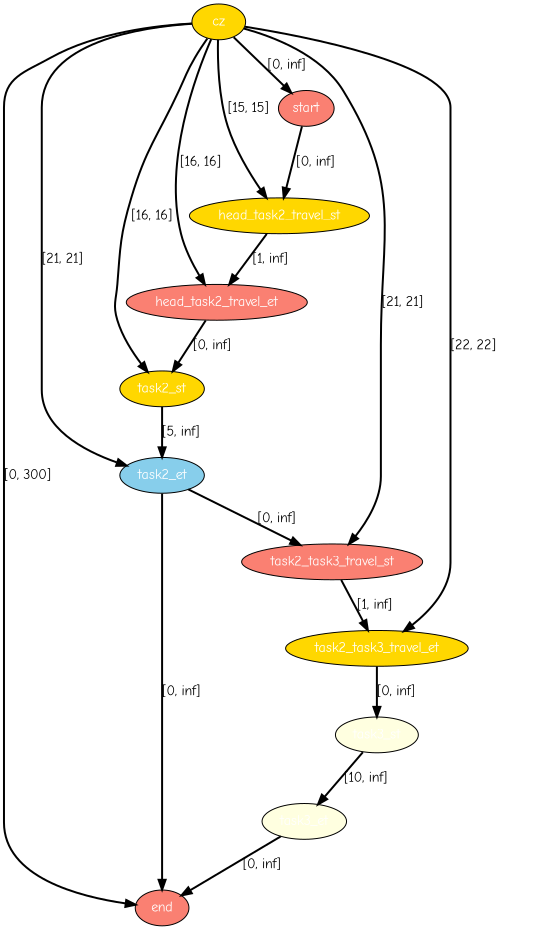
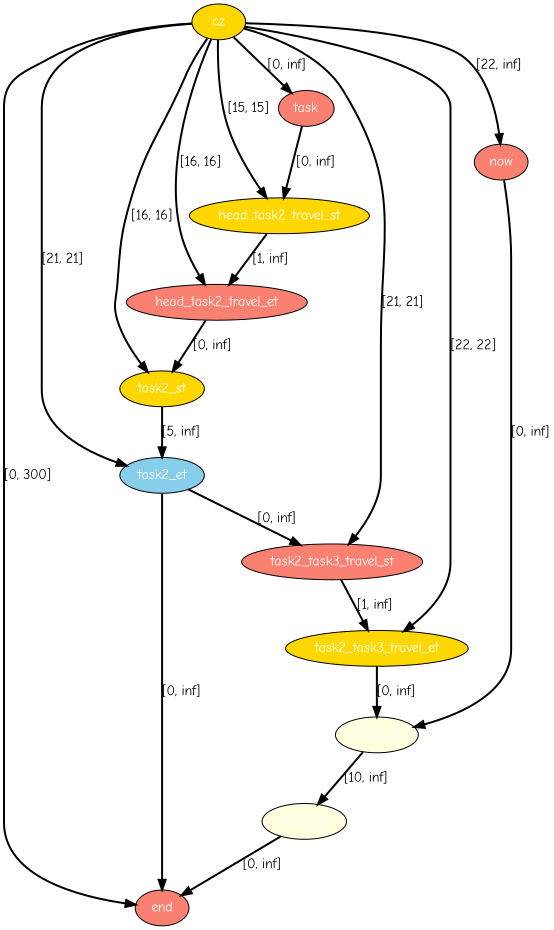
  digraph {
    fontname="Comic Neue"
    node [fillcolor=salmon fontcolor=white fontname="Comic Neue" style=filled]
    edge [color=black fontname="Comic Neue" penwidth=2]
    n1 [fillcolor=gold label=cz]
-   n2 [label=start]
+   n2 [label=task]
+   n3 [label=now]
    n4 [label=end]
    n5 [fillcolor=gold label=head_task2_travel_st]
    n6 [label=head_task2_travel_et]
    n7 [fillcolor=gold label=task2_st]
    n8 [fillcolor=skyblue label=task2_et]
    n9 [label=task2_task3_travel_st]
    n10 [fillcolor=gold label=task2_task3_travel_et]
    n11 [fillcolor=lightyellow label=task3_st]
    n12 [fillcolor=lightyellow label=task3_et]
    n1 -> n2 [label="[0, inf]"]
+   n1 -> n3 [label="[22, inf]"]
    n1 -> n4 [label="[0, 300]"]
    n1 -> n5 [label="[15, 15]"]
    n1 -> n6 [label="[16, 16]"]
    n1 -> n7 [label="[16, 16]"]
    n1 -> n8 [label="[21, 21]"]
    n1 -> n9 [label="[21, 21]"]
    n1 -> n10 [label="[22, 22]"]
    n2 -> n5 [label="[0, inf]"]
+   n3 -> n11 [label="[0, inf]"]
    n5 -> n6 [label="[1, inf]"]
    n6 -> n7 [label="[0, inf]"]
    n7 -> n8 [label="[5, inf]"]
    n8 -> n4 [label="[0, inf]"]
    n8 -> n9 [label="[0, inf]"]
    n9 -> n10 [label="[1, inf]"]
    n10 -> n11 [label="[0, inf]"]
    n11 -> n12 [label="[10, inf]"]
    n12 -> n4 [label="[0, inf]"]
  }
